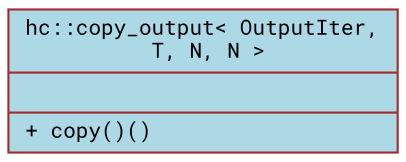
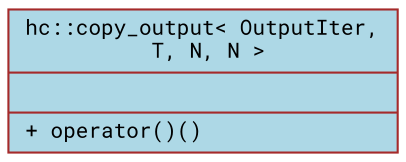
  digraph {
    fontname="Roboto Mono"
-   n1 [color=brown fillcolor=lightblue fontcolor=black fontname="Roboto Mono" fontsize=10 height=0.2 label="{hc::copy_output\< OutputIter,\l T, N, N \>\n||+ copy()()\l}" shape=record style=filled width=0.4]
+   n1 [color=brown fillcolor=lightblue fontcolor=black fontname="Roboto Mono" fontsize=10 height=0.2 label="{hc::copy_output\< OutputIter,\l T, N, N \>\n||+ operator()()\l}" shape=record style=filled width=0.4]
  }
